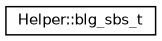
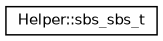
  digraph {
    rankdir=TB
-   n1 [color=black fillcolor=white fontname=Helvetica fontsize=10 height=0.2 label="Helper::blg_sbs_t" shape=record style=filled width=0.4]
+   n1 [color=black fillcolor=white fontname=Helvetica fontsize=10 height=0.2 label="Helper::sbs_sbs_t" shape=record style=filled width=0.4]
  }
